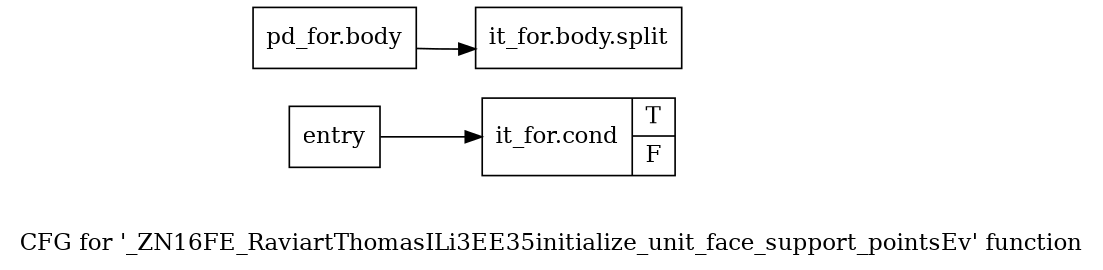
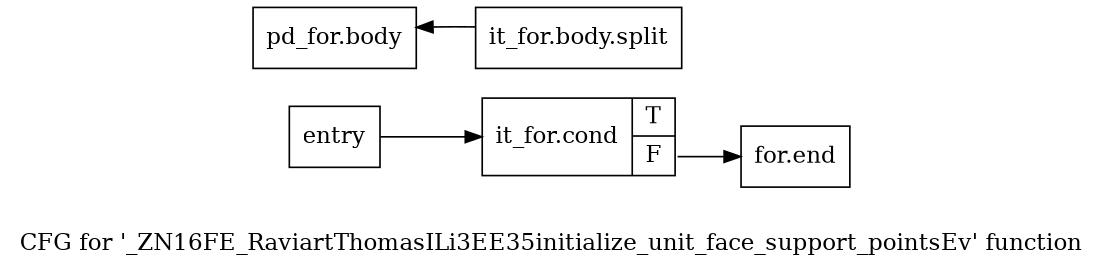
  digraph {
    label="CFG for '_ZN16FE_RaviartThomasILi3EE35initialize_unit_face_support_pointsEv' function"
    rankdir=LR
    node [shape=record]
    n1 [label="{entry}"]
    n2 [label="{it_for.cond|{<s0>T|<s1>F}}"]
+   n3 [label="{for.end}"]
    n4 [label="{pd_for.body}"]
    n5 [label="{it_for.body.split}"]
    n1 -> n2
-   n4 -> n5
+   n2 -> n3 [tailport=s1]
+   n5 -> n4
  }
